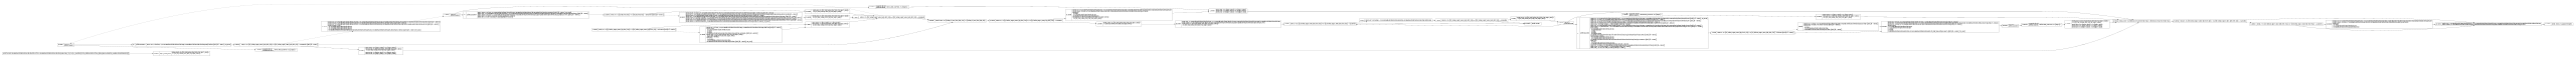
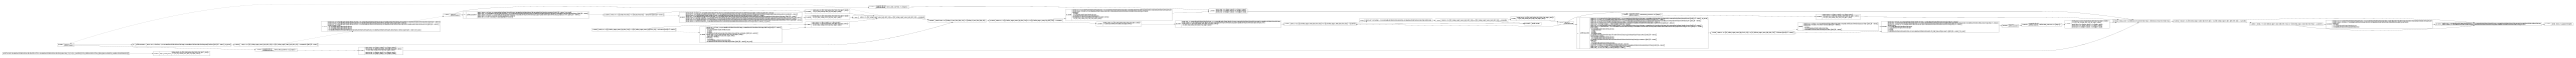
  digraph {
    fontname="Fira Sans"
    rankdir=LR
    node [fontname="Fira Sans" shape=record]
    edge [fontname="Fira Sans"]
    n1 [label="{0\:\ 0x0000|OBJECT_ENTER_BLOCK\l|0x0000: CONST  (r8 I:?[int, float, boolean, short, byte, char, OBJECT, ARRAY]) = \l  (0 ?[int, float, boolean, short, byte, char, OBJECT, ARRAY])\l \l}"]
    n2 [label="{1\:\ 0x0001|0x0001: IF  (r8 I:?[int, boolean, OBJECT, ARRAY, byte, short, char]) != (0 ?[int, boolean, OBJECT, ARRAY, byte, short, char])  \-\> B:39:0x00b9 \l}"]
    n3 [label="{2\:\ 0x0003|0x0003: IGET  (r0 I:boolean) = (r13 I:com.google.android.gms.internal.ads.zzqe) com.google.android.gms.internal.ads.zzqe.zzajd boolean \l}"]
    n4 [label="{39\:\ 0x00b9|0x00b9: RETURN   \l}"]
    n5 [label="{3\:\ 0x0005|0x0005: IF  (r0 I:?[int, boolean, OBJECT, ARRAY, byte, short, char]) != (0 ?[int, boolean, OBJECT, ARRAY, byte, short, char])  \-\> B:39:0x00b9 \l}"]
    n6 [label="{4\:\ 0x0007|0x0007: CONST  (r7 I:?[int, float, boolean, short, byte, char, OBJECT, ARRAY]) = \l  (0 ?[int, float, boolean, short, byte, char, OBJECT, ARRAY])\l \l}"]
    n7 [label="{5\:\ 0x0008|SYNTHETIC\lSplitter:B:5:0x0008\l}"]
    n8 [label="{6\:\ ?|Splitter:B:5:0x0008\l|0x0008: IGET  (r0 I:com.google.android.gms.internal.ads.zznt) = (r13 I:com.google.android.gms.internal.ads.zzqe) com.google.android.gms.internal.ads.zzqe.zzbiv com.google.android.gms.internal.ads.zznt A[Catch:\{ all \-\> 0x00a3 \}, TRY_ENTER]\l0x000a: IGET  (r2 I:long) = (r0 I:com.google.android.gms.internal.ads.zznt) com.google.android.gms.internal.ads.zznt.zzahv long A[Catch:\{ all \-\> 0x00a3 \}]\l0x000c: IGET  (r9 I:com.google.android.gms.internal.ads.zzrv) = (r13 I:com.google.android.gms.internal.ads.zzqe) com.google.android.gms.internal.ads.zzqe.zzazi com.google.android.gms.internal.ads.zzrv A[Catch:\{ all \-\> 0x00a3 \}]\l0x000e: NEW_INSTANCE  (r0 I:com.google.android.gms.internal.ads.zzry) =  com.google.android.gms.internal.ads.zzry A[Catch:\{ all \-\> 0x00a3 \}]\l0x0010: IGET  (r1 I:android.net.Uri) = (r13 I:com.google.android.gms.internal.ads.zzqe) com.google.android.gms.internal.ads.zzqe.uri android.net.Uri A[Catch:\{ all \-\> 0x00a3 \}]\l0x0012: CONST  (r4 I:?[long, double]) = (\-1 ?[long, double]) A[Catch:\{ all \-\> 0x00a3 \}]\l0x0014: IGET  (r6 I:com.google.android.gms.internal.ads.zzpz) = (r13 I:com.google.android.gms.internal.ads.zzqe) com.google.android.gms.internal.ads.zzqe.zzbis com.google.android.gms.internal.ads.zzpz A[Catch:\{ all \-\> 0x00a3 \}]\l0x0016: INVOKE  (r6 I:java.lang.String) = (r6 I:com.google.android.gms.internal.ads.zzpz) com.google.android.gms.internal.ads.zzpz.zzf(com.google.android.gms.internal.ads.zzpz):java.lang.String type: STATIC A[Catch:\{ all \-\> 0x00a3 \}]\l3x001a: INVOKE  \l  (r0 I:com.google.android.gms.internal.ads.zzry)\l  (r1 I:android.net.Uri)\l  (r2 I:long)\l  (r4 I:long)\l  (r6 I:java.lang.String)\l com.google.android.gms.internal.ads.zzry.\<init\>(android.net.Uri, long, long, java.lang.String):void type: DIRECT A[Catch:\{ all \-\> 0x00a3 \}]\l0x001d: INVOKE  (r0 I:long) = \l  (r9 I:com.google.android.gms.internal.ads.zzrv)\l  (r0 I:com.google.android.gms.internal.ads.zzry)\l com.google.android.gms.internal.ads.zzrv.zza(com.google.android.gms.internal.ads.zzry):long type: INTERFACE A[Catch:\{ all \-\> 0x00a3 \}]\l0x0021: IPUT  \l  (r0 I:long)\l  (r13 I:com.google.android.gms.internal.ads.zzqe)\l com.google.android.gms.internal.ads.zzqe.zzcd long A[Catch:\{ all \-\> 0x00a3 \}]\l0x0023: IGET  (r0 I:long) = (r13 I:com.google.android.gms.internal.ads.zzqe) com.google.android.gms.internal.ads.zzqe.zzcd long A[Catch:\{ all \-\> 0x00a3 \}]\l0x0025: CONST  (r4 I:?[long, double]) = (\-1 ?[long, double]) A[Catch:\{ all \-\> 0x00a3 \}]\l0x0027: CMP_L  (r0 I:int) = (r0 I:long), (r4 I:long) A[Catch:\{ all \-\> 0x00a3 \}]\l}"]
    n9 [label="{31\:\ 0x00a3|ExcHandler: all zzqf\lSplitter:B:5:0x0008\l|0x00a3: MOVE_EXCEPTION  (r0 I:?[OBJECT]) =  \l}"]
    n10 [label="{7\:\ 0x0029|0x0029: IF  (r0 I:?[int, boolean, OBJECT, ARRAY, byte, short, char]) == (0 ?[int, boolean, OBJECT, ARRAY, byte, short, char])  \-\> B:9:0x0030 A[Catch:\{ all \-\> 0x00a3 \}]\l}"]
    n11 [label="{32\:\ 0x00a4|0x00a4: MOVE  (r1 I:?[OBJECT, ARRAY]) = (r7 I:?[OBJECT, ARRAY]) \l0x00a5: MOVE  (r2 I:?[int, float, boolean, short, byte, char, OBJECT, ARRAY]) = \l  (r8 I:?[int, float, boolean, short, byte, char, OBJECT, ARRAY])\l \l}"]
    n12 [label="{8\:\ 0x002b|0x002b: IGET  (r0 I:long) = (r13 I:com.google.android.gms.internal.ads.zzqe) com.google.android.gms.internal.ads.zzqe.zzcd long A[Catch:\{ all \-\> 0x00a3 \}]\l0x002d: ARITH  (r0 I:long) = (r0 I:long) + (r2 I:long) A[Catch:\{ all \-\> 0x00a3 \}]\l0x002e: IPUT  \l  (r0 I:long)\l  (r13 I:com.google.android.gms.internal.ads.zzqe)\l com.google.android.gms.internal.ads.zzqe.zzcd long A[Catch:\{ all \-\> 0x00a3 \}]\l}"]
    n13 [label="{9\:\ 0x0030|0x0030: NEW_INSTANCE  (r0 I:com.google.android.gms.internal.ads.zznm) =  com.google.android.gms.internal.ads.zznm A[Catch:\{ all \-\> 0x00a3 \}]\l0x0032: IGET  (r1 I:com.google.android.gms.internal.ads.zzrv) = (r13 I:com.google.android.gms.internal.ads.zzqe) com.google.android.gms.internal.ads.zzqe.zzazi com.google.android.gms.internal.ads.zzrv A[Catch:\{ all \-\> 0x00a3 \}]\l0x0034: IGET  (r4 I:long) = (r13 I:com.google.android.gms.internal.ads.zzqe) com.google.android.gms.internal.ads.zzqe.zzcd long A[Catch:\{ all \-\> 0x00a3 \}]\l0x0036: INVOKE  \l  (r0 I:com.google.android.gms.internal.ads.zznm)\l  (r1 I:com.google.android.gms.internal.ads.zzrv)\l  (r2 I:long)\l  (r4 I:long)\l com.google.android.gms.internal.ads.zznm.\<init\>(com.google.android.gms.internal.ads.zzrv, long, long):void type: DIRECT A[Catch:\{ all \-\> 0x00a3 \}, TRY_LEAVE]\l}"]
    n14 [label="{10\:\ 0x0039|SYNTHETIC\lSplitter:B:10:0x0039\l}"]
    n15 [label="{40\:\ 0x00ba|ExcHandler: all null\lSplitter:B:10:0x0039\l|0x00ba: MOVE_EXCEPTION  (r1 I:?[OBJECT]) =  \l}"]
    n16 [label="{41\:\ 0x00bb|0x00bb: MOVE  (r2 I:?[int, float, boolean, short, byte, char, OBJECT, ARRAY]) = \l  (r8 I:?[int, float, boolean, short, byte, char, OBJECT, ARRAY])\l \l0x00bc: MOVE  (r12 I:?[OBJECT, ARRAY]) = (r0 I:?[OBJECT, ARRAY]) \l0x00bd: MOVE  (r0 I:?[OBJECT, ARRAY]) = (r1 I:?[OBJECT, ARRAY]) \l0x00be: MOVE  (r1 I:?[OBJECT, ARRAY]) = (r12 I:?[OBJECT, ARRAY]) \l}"]
    n17 [label="{12\:\ 0x0047|0x0047: IF  (r1 I:?[int, boolean, OBJECT, ARRAY, byte, short, char]) == (0 ?[int, boolean, OBJECT, ARRAY, byte, short, char])  \-\> B:14:0x0051 A[Catch:\{ all \-\> 0x00ba \}]\l}"]
    n18 [label="{13\:\ 0x0049|0x0049: IGET  (r4 I:long) = (r13 I:com.google.android.gms.internal.ads.zzqe) com.google.android.gms.internal.ads.zzqe.zzbiw long A[Catch:\{ all \-\> 0x00ba \}]\l0x004b: INVOKE  \l  (r6 I:com.google.android.gms.internal.ads.zznn)\l  (r2 I:long)\l  (r4 I:long)\l com.google.android.gms.internal.ads.zznn.zzd(long, long):void type: INTERFACE A[Catch:\{ all \-\> 0x00ba \}]\l0x004e: CONST  (r1 I:?[int, float, boolean, short, byte, char, OBJECT, ARRAY]) = \l  (0 ?[int, float, boolean, short, byte, char, OBJECT, ARRAY])\l A[Catch:\{ all \-\> 0x00ba \}]\l0x004f: IPUT  \l  (r1 I:boolean)\l  (r13 I:com.google.android.gms.internal.ads.zzqe)\l com.google.android.gms.internal.ads.zzqe.zzaje boolean A[Catch:\{ all \-\> 0x00ba \}, TRY_LEAVE]\l}"]
    n19 [label="{14\:\ 0x0051|0x0051: MOVE  (r4 I:?[long, double]) = (r2 I:?[long, double]) \l0x0052: MOVE  (r1 I:?[int, float, boolean, short, byte, char, OBJECT, ARRAY]) = \l  (r8 I:?[int, float, boolean, short, byte, char, OBJECT, ARRAY])\l \l}"]
    n20 [label="{15\:\ 0x0053|0x0053: IF  (r1 I:?[int, boolean, OBJECT, ARRAY, byte, short, char]) != (0 ?[int, boolean, OBJECT, ARRAY, byte, short, char])  \-\> B:26:0x008d \l}"]
    n21 [label="{16\:\ 0x0055|SYNTHETIC\lSplitter:B:16:0x0055\l}"]
    n22 [label="{26\:\ 0x008d|0x008d: CONST  (r2 I:?[boolean, int, float, short, byte, char]) = (1 ?[boolean, int, float, short, byte, char]) \l}"]
    n23 [label="{17\:\ ?|Splitter:B:16:0x0055\l|0x0055: IGET  (r2 I:boolean) = (r13 I:com.google.android.gms.internal.ads.zzqe) com.google.android.gms.internal.ads.zzqe.zzajd boolean A[Catch:\{ all \-\> 0x00c0 \}, TRY_ENTER]\l}"]
    n24 [label="{42\:\ 0x00c0|ExcHandler: all null\lThrowable:B:16:0x0055\l|0x00c0: MOVE_EXCEPTION  (r2 I:?[OBJECT]) =  \l}"]
    n25 [label="{27\:\ 0x008e|0x008e: IF  (r1 I:?[int, boolean, OBJECT, ARRAY, byte, short, char]) != (r2 I:?[int, boolean, OBJECT, ARRAY, byte, short, char])  \-\> B:30:0x0099 \l}"]
    n26 [label="{18\:\ 0x0057|0x0057: IF  (r2 I:?[int, boolean, OBJECT, ARRAY, byte, short, char]) != (0 ?[int, boolean, OBJECT, ARRAY, byte, short, char])  \-\> B:26:0x008d A[Catch:\{ all \-\> 0x00c0 \}]\l}"]
    n27 [label="{43\:\ 0x00c1|0x00c1: MOVE  (r12 I:?[OBJECT, ARRAY]) = (r2 I:?[OBJECT, ARRAY]) \l0x00c2: MOVE  (r2 I:?[int, float, boolean, short, byte, char, OBJECT, ARRAY]) = \l  (r1 I:?[int, float, boolean, short, byte, char, OBJECT, ARRAY])\l \l0x00c3: MOVE  (r1 I:?[OBJECT, ARRAY]) = (r0 I:?[OBJECT, ARRAY]) \l0x00c4: MOVE  (r0 I:?[OBJECT, ARRAY]) = (r12 I:?[OBJECT, ARRAY]) \l}"]
    n28 [label="{19\:\ 0x0059|0x0059: IGET  (r2 I:com.google.android.gms.internal.ads.zzsm) = (r13 I:com.google.android.gms.internal.ads.zzqe) com.google.android.gms.internal.ads.zzqe.zzbih com.google.android.gms.internal.ads.zzsm A[Catch:\{ all \-\> 0x00c0 \}]\l0x005b: INVOKE  (r2 I:com.google.android.gms.internal.ads.zzsm) com.google.android.gms.internal.ads.zzsm.block():void type: VIRTUAL A[Catch:\{ all \-\> 0x00c0 \}]\l0x005e: IGET  (r2 I:com.google.android.gms.internal.ads.zznt) = (r13 I:com.google.android.gms.internal.ads.zzqe) com.google.android.gms.internal.ads.zzqe.zzbiv com.google.android.gms.internal.ads.zznt A[Catch:\{ all \-\> 0x00c0 \}]\l0x0040: INVOKE  (r2 I:int) = \l  (r6 I:com.google.android.gms.internal.ads.zznn)\l  (r0 I:com.google.android.gms.internal.ads.zzno)\l  (r2 I:com.google.android.gms.internal.ads.zznt)\l com.google.android.gms.internal.ads.zznn.zza(com.google.android.gms.internal.ads.zzno, com.google.android.gms.internal.ads.zznt):int type: INTERFACE A[Catch:\{ all \-\> 0x00c0 \}, TRY_LEAVE]\l}"]
    n29 [label="{21\:\ 0x0064|SYNTHETIC\lSplitter:B:21:0x0067\l}"]
    n30 [label="{22\:\ ?|Splitter:B:21:0x0064\l|0x0064: INVOKE  (r8 I:long) = (r0 I:com.google.android.gms.internal.ads.zzno) com.google.android.gms.internal.ads.zzno.getPosition():long type: INTERFACE A[Catch:\{ all \-\> 0x00c6 \}, TRY_ENTER]\l0x0068: IGET  (r1 I:com.google.android.gms.internal.ads.zzpz) = (r13 I:com.google.android.gms.internal.ads.zzqe) com.google.android.gms.internal.ads.zzqe.zzbis com.google.android.gms.internal.ads.zzpz A[Catch:\{ all \-\> 0x00c6 \}]\l0x006a: INVOKE  (r10 I:long) = (r1 I:com.google.android.gms.internal.ads.zzpz) com.google.android.gms.internal.ads.zzpz.zzg(com.google.android.gms.internal.ads.zzpz):long type: STATIC A[Catch:\{ all \-\> 0x00c6 \}]\l0x006e: ARITH  (r10 I:long) = (r10 I:long) + (r4 I:long) A[Catch:\{ all \-\> 0x00c6 \}]\l0x006f: CMP_L  (r1 I:int) = (r8 I:long), (r10 I:long) A[Catch:\{ all \-\> 0x00c6 \}]\l}"]
    n31 [label="{44\:\ 0x00c6|ExcHandler: all null\lSplitter:B:21:0x0064\l|0x00c6: MOVE_EXCEPTION  (r1 I:?[OBJECT]) =  \l}"]
    n32 [label="{23\:\ 0x0071|0x0071: IF  (r1 I:?[int, byte, short, char]) \<= (0 ?[int, byte, short, char])  \-\> B:46:0x00cb A[Catch:\{ all \-\> 0x00c6 \}]\l}"]
    n33 [label="{45\:\ 0x00c7|0x00c7: MOVE  (r12 I:?[OBJECT, ARRAY]) = (r1 I:?[OBJECT, ARRAY]) \l0x00c8: MOVE  (r1 I:?[OBJECT, ARRAY]) = (r0 I:?[OBJECT, ARRAY]) \l0x00c9: MOVE  (r0 I:?[OBJECT, ARRAY]) = (r12 I:?[OBJECT, ARRAY]) \l}"]
    n34 [label="{24\:\ 0x0073|0x0073: INVOKE  (r4 I:long) = (r0 I:com.google.android.gms.internal.ads.zzno) com.google.android.gms.internal.ads.zzno.getPosition():long type: INTERFACE A[Catch:\{ all \-\> 0x00c6 \}]\l0x0077: IGET  (r1 I:com.google.android.gms.internal.ads.zzsm) = (r13 I:com.google.android.gms.internal.ads.zzqe) com.google.android.gms.internal.ads.zzqe.zzbih com.google.android.gms.internal.ads.zzsm A[Catch:\{ all \-\> 0x00c6 \}]\l0x0079: INVOKE  (r1 I:com.google.android.gms.internal.ads.zzsm) com.google.android.gms.internal.ads.zzsm.zzjy():boolean type: VIRTUAL A[Catch:\{ all \-\> 0x00c6 \}]\l0x007c: IGET  (r1 I:com.google.android.gms.internal.ads.zzpz) = (r13 I:com.google.android.gms.internal.ads.zzqe) com.google.android.gms.internal.ads.zzqe.zzbis com.google.android.gms.internal.ads.zzpz A[Catch:\{ all \-\> 0x00c6 \}]\l0x007e: INVOKE  (r1 I:android.os.Handler) = (r1 I:com.google.android.gms.internal.ads.zzpz) com.google.android.gms.internal.ads.zzpz.zzi(com.google.android.gms.internal.ads.zzpz):android.os.Handler type: STATIC A[Catch:\{ all \-\> 0x00c6 \}]\l0x0082: IGET  (r3 I:com.google.android.gms.internal.ads.zzpz) = (r13 I:com.google.android.gms.internal.ads.zzqe) com.google.android.gms.internal.ads.zzqe.zzbis com.google.android.gms.internal.ads.zzpz A[Catch:\{ all \-\> 0x00c6 \}]\l0x0084: INVOKE  (r3 I:java.lang.Runnable) = (r3 I:com.google.android.gms.internal.ads.zzpz) com.google.android.gms.internal.ads.zzpz.zzh(com.google.android.gms.internal.ads.zzpz):java.lang.Runnable type: STATIC A[Catch:\{ all \-\> 0x00c6 \}]\l0x0088: INVOKE  (r1 I:android.os.Handler), (r3 I:java.lang.Runnable) android.os.Handler.post(java.lang.Runnable):boolean type: VIRTUAL A[Catch:\{ all \-\> 0x00c6 \}, TRY_LEAVE]\l}"]
    n35 [label="{46\:\ 0x00cb|0x00cb: MOVE  (r1 I:?[int, float, boolean, short, byte, char, OBJECT, ARRAY]) = \l  (r2 I:?[int, float, boolean, short, byte, char, OBJECT, ARRAY])\l \l}"]
    n36 [label="{25\:\ 0x008b|0x008b: MOVE  (r1 I:?[int, float, boolean, short, byte, char, OBJECT, ARRAY]) = \l  (r2 I:?[int, float, boolean, short, byte, char, OBJECT, ARRAY])\l \l}"]
    n37 [label="{28\:\ 0x0090|0x0090: CONST  (r0 I:?[int, float, boolean, short, byte, char, OBJECT, ARRAY]) = \l  (0 ?[int, float, boolean, short, byte, char, OBJECT, ARRAY])\l \l}"]
    n38 [label="{30\:\ 0x0099|0x0099: IGET  (r2 I:com.google.android.gms.internal.ads.zznt) = (r13 I:com.google.android.gms.internal.ads.zzqe) com.google.android.gms.internal.ads.zzqe.zzbiv com.google.android.gms.internal.ads.zznt \l0x009b: INVOKE  (r4 I:long) = (r0 I:com.google.android.gms.internal.ads.zzno) com.google.android.gms.internal.ads.zzno.getPosition():long type: INTERFACE \l0x009f: IPUT  \l  (r4 I:long)\l  (r2 I:com.google.android.gms.internal.ads.zznt)\l com.google.android.gms.internal.ads.zznt.zzahv long \l0x00a1: MOVE  (r0 I:?[int, float, boolean, short, byte, char, OBJECT, ARRAY]) = \l  (r1 I:?[int, float, boolean, short, byte, char, OBJECT, ARRAY])\l \l}"]
    n39 [label="{29\:\ 0x0091|0x0091: IGET  (r1 I:com.google.android.gms.internal.ads.zzrv) = (r13 I:com.google.android.gms.internal.ads.zzqe) com.google.android.gms.internal.ads.zzqe.zzazi com.google.android.gms.internal.ads.zzrv \l0x0093: INVOKE  (r1 I:com.google.android.gms.internal.ads.zzrv) com.google.android.gms.internal.ads.zzsy.zza(com.google.android.gms.internal.ads.zzrv):void type: STATIC \l0x0096: MOVE  (r8 I:?[int, float, boolean, short, byte, char, OBJECT, ARRAY]) = \l  (r0 I:?[int, float, boolean, short, byte, char, OBJECT, ARRAY])\l \l}"]
    n40 [label="{33\:\ 0x00a6|0x00a6: CONST  (r3 I:?[boolean, int, float, short, byte, char]) = (1 ?[boolean, int, float, short, byte, char]) \l}"]
    n41 [label="{34\:\ 0x00a7|0x00a7: IF  (r2 I:?[int, boolean, OBJECT, ARRAY, byte, short, char]) == (r3 I:?[int, boolean, OBJECT, ARRAY, byte, short, char])  \-\> B:37:0x00b3 \l}"]
    n42 [label="{35\:\ 0x00a9|0x00a9: IF  (r1 I:?[int, boolean, OBJECT, ARRAY, byte, short, char]) == (0 ?[int, boolean, OBJECT, ARRAY, byte, short, char])  \-\> B:37:0x00b3 \l}"]
    n43 [label="{37\:\ 0x00b3|0x00b3: IGET  (r1 I:com.google.android.gms.internal.ads.zzrv) = (r13 I:com.google.android.gms.internal.ads.zzqe) com.google.android.gms.internal.ads.zzqe.zzazi com.google.android.gms.internal.ads.zzrv \l0x00b5: INVOKE  (r1 I:com.google.android.gms.internal.ads.zzrv) com.google.android.gms.internal.ads.zzsy.zza(com.google.android.gms.internal.ads.zzrv):void type: STATIC \l}"]
    n44 [label="{36\:\ 0x00ab|0x00ab: IGET  (r2 I:com.google.android.gms.internal.ads.zznt) = (r13 I:com.google.android.gms.internal.ads.zzqe) com.google.android.gms.internal.ads.zzqe.zzbiv com.google.android.gms.internal.ads.zznt \l0x00ad: INVOKE  (r4 I:long) = (r1 I:com.google.android.gms.internal.ads.zzno) com.google.android.gms.internal.ads.zzno.getPosition():long type: INTERFACE \l0x00b1: IPUT  \l  (r4 I:long)\l  (r2 I:com.google.android.gms.internal.ads.zznt)\l com.google.android.gms.internal.ads.zznt.zzahv long \l}"]
    n45 [label="{38\:\ 0x00b8|0x00b8: THROW  (r0 I:java.lang.Throwable) \l}"]
    n46 [label="{public final void com.google.android.gms.internal.ads.zzqe.zzfr((r13 'this' I:com.google.android.gms.internal.ads.zzqe A[IMMUTABLE_TYPE, THIS]))  | Annotation[SYSTEM, dalvik.annotation.Throws, \{value=[java.io.IOException, java.lang.InterruptedException]\}]\l}"]
    n2 -> n3 [style=dashed]
    n2 -> n4
    n3 -> n5
    n5 -> n4
    n5 -> n6 [style=dashed]
    n6 -> n7
    n7 -> n2
    n7 -> n8
    n7 -> n9
    n8 -> n10
    n9 -> n11
    n10 -> n12 [style=dashed]
    n10 -> n13
    n11 -> n40
    n12 -> n13
    n13 -> n14
    n14 -> n15
    n15 -> n16
    n16 -> n40
    n17 -> n18 [style=dashed]
    n17 -> n19
    n18 -> n19
    n19 -> n20
    n20 -> n21 [style=dashed]
    n20 -> n22
    n21 -> n23
    n21 -> n24
    n22 -> n25
    n23 -> n26
-   n26 -> n27
+   n24 -> n27
    n25 -> n37 [style=solid]
    n25 -> n38
    n26 -> n22
    n26 -> n28 [style=dashed]
    n27 -> n40
    n28 -> n29 [style=dashed]
    n29 -> n30
    n29 -> n31
    n30 -> n32
    n31 -> n33
    n32 -> n34 [style=dashed]
    n32 -> n35
    n33 -> n40
    n34 -> n36 [style=dashed]
    n35 -> n20
    n36 -> n20
    n37 -> n39
    n38 -> n33
    n39 -> n2
    n40 -> n41
    n41 -> n42 [style=dashed]
    n41 -> n43
    n42 -> n43
    n42 -> n44 [style=dashed]
    n43 -> n45
    n44 -> n43
    n46 -> n1
  }
